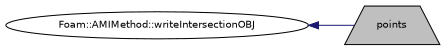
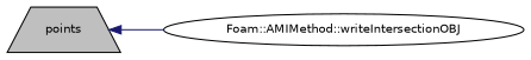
  digraph {
    rankdir=LR
    node [color=black fontname=Helvetica fontsize=10]
    n1 [fillcolor=grey75 fontcolor=black height=0.2 label=points shape=trapezium style=filled width=0.4]
    n2 [height=0.2 label="Foam::AMIMethod::writeIntersectionOBJ" shape=ellipse width=0.4]
-   n2 -> n1 [color=midnightblue dir=back fontname=Helvetica fontsize=10 labelfontname=Helvetica labelfontsize=10 style=solid]
+   n1 -> n2 [color=midnightblue dir=back fontname=Helvetica fontsize=10 labelfontname=Helvetica labelfontsize=10 style=solid]
  }
